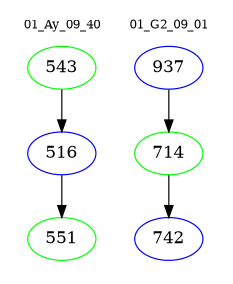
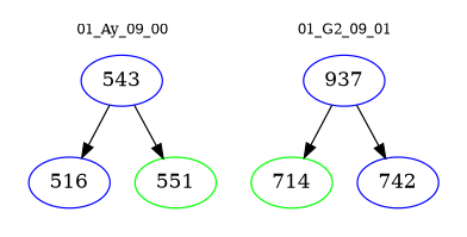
  digraph {
    fontname="DejaVu Serif"
    node [color=blue fontname="DejaVu Serif"]
    edge [color=black fontname="DejaVu Serif"]
-   n1 [color=green label=543]
+   n1 [label=543]
    n2 [label=516]
    n3 [color=green label=551]
    n4 [label=937]
    n5 [color=green label=714]
    n6 [label=742]
    subgraph cluster_1 {
      color=white
      fontsize=10
-     label="01_Ay_09_40"
+     label="01_Ay_09_00"
      n1
      n2
      n3
    }
    subgraph cluster_2 {
      color=white
      fontsize=10
      label="01_G2_09_01"
      n4
      n5
      n6
    }
    n1 -> n2
-   n2 -> n3
+   n1 -> n3
    n4 -> n5
-   n5 -> n6
+   n4 -> n6
  }
